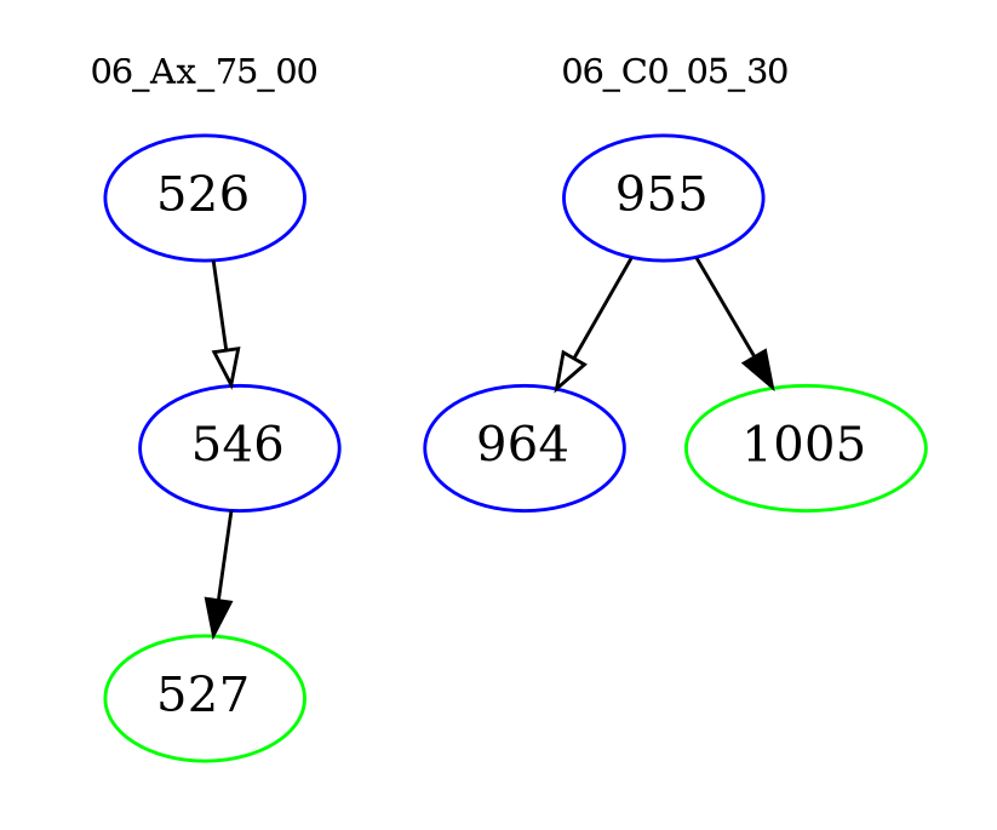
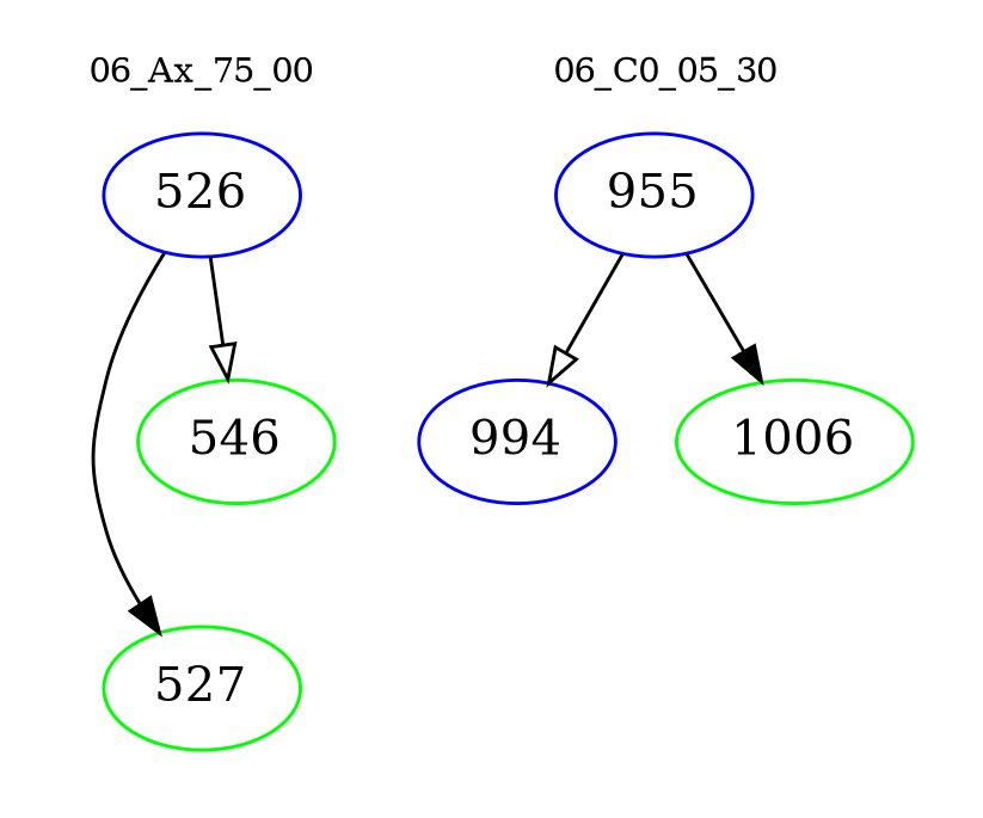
  digraph {
    node [color=blue]
    edge [arrowhead=normal color=black]
    n1 [label=526]
    n2 [color=green label=527]
-   n3 [label=546]
+   n3 [color=green label=546]
    n4 [label=955]
-   n5 [label=964]
-   n6 [color=green label=1005]
+   n5 [label=994]
+   n6 [color=green label=1006]
    subgraph cluster_1 {
      color=white
      fontsize=10
      label="06_Ax_75_00"
      n1
      n2
      n3
    }
    subgraph cluster_2 {
      color=white
      fontsize=10
      label="06_C0_05_30"
      n4
      n5
      n6
    }
-   n3 -> n2
+   n1 -> n2
    n1 -> n3 [arrowhead=onormal]
    n4 -> n5 [arrowhead=onormal]
    n4 -> n6
  }
